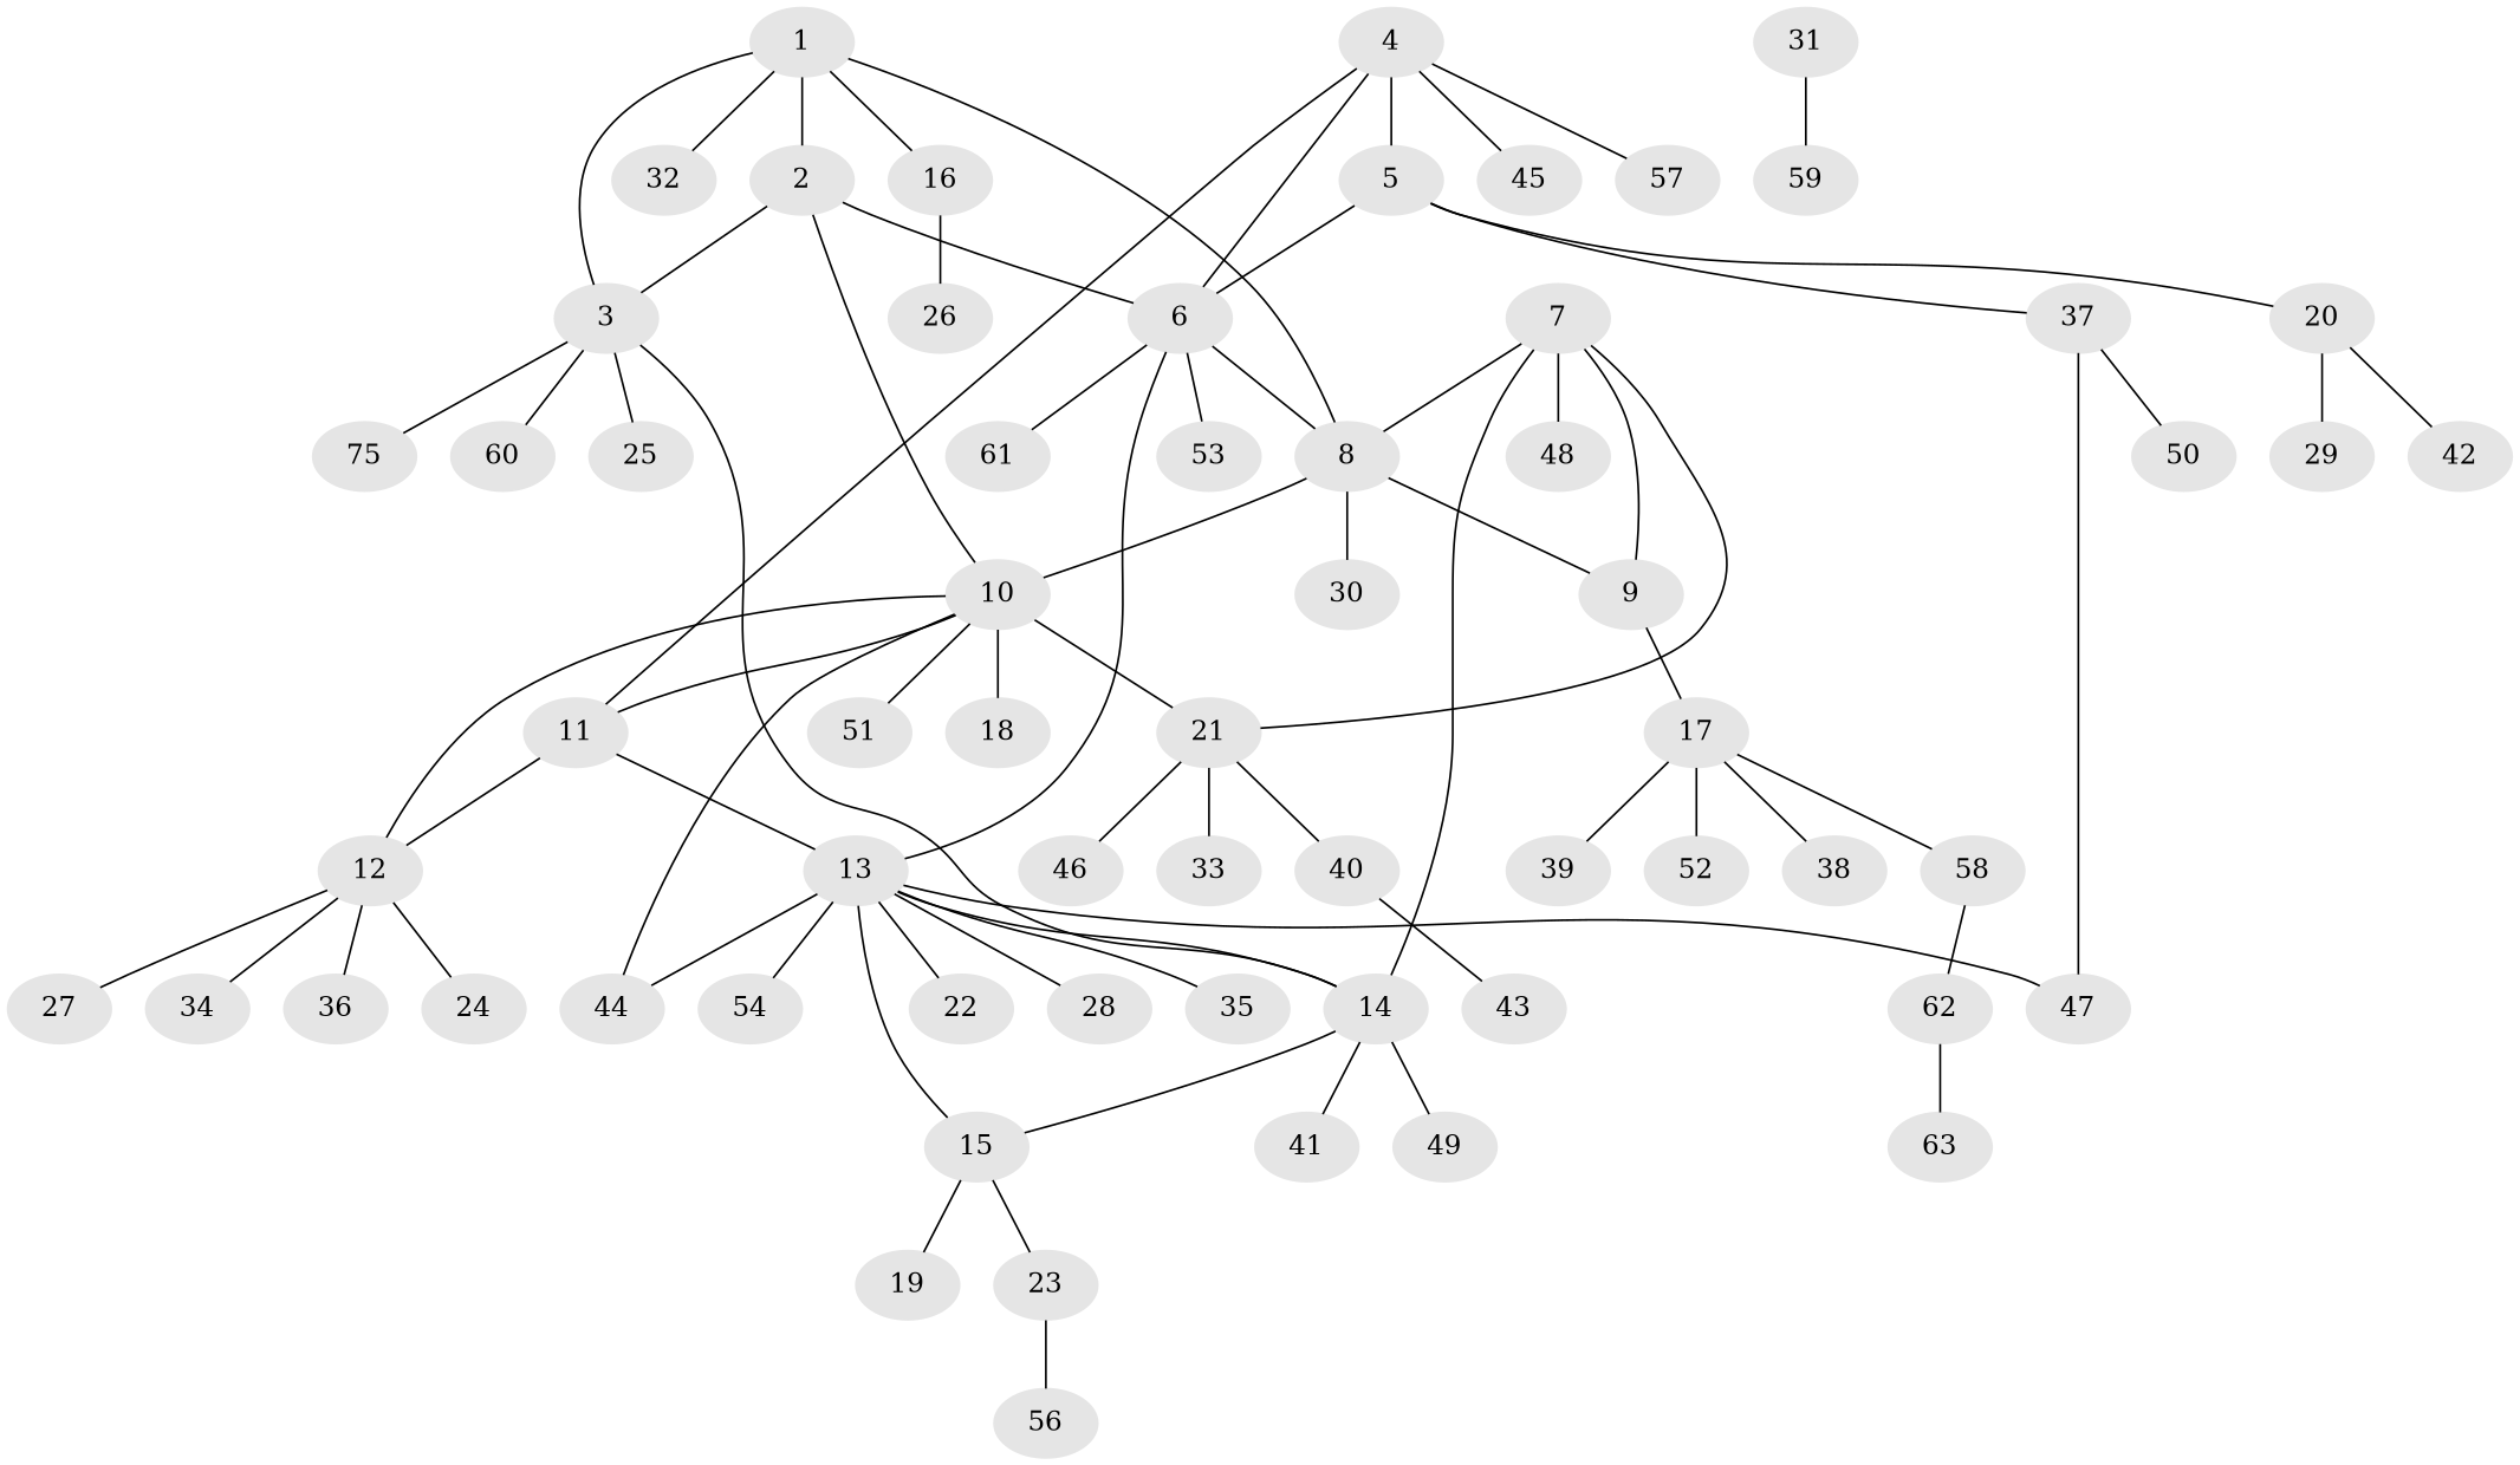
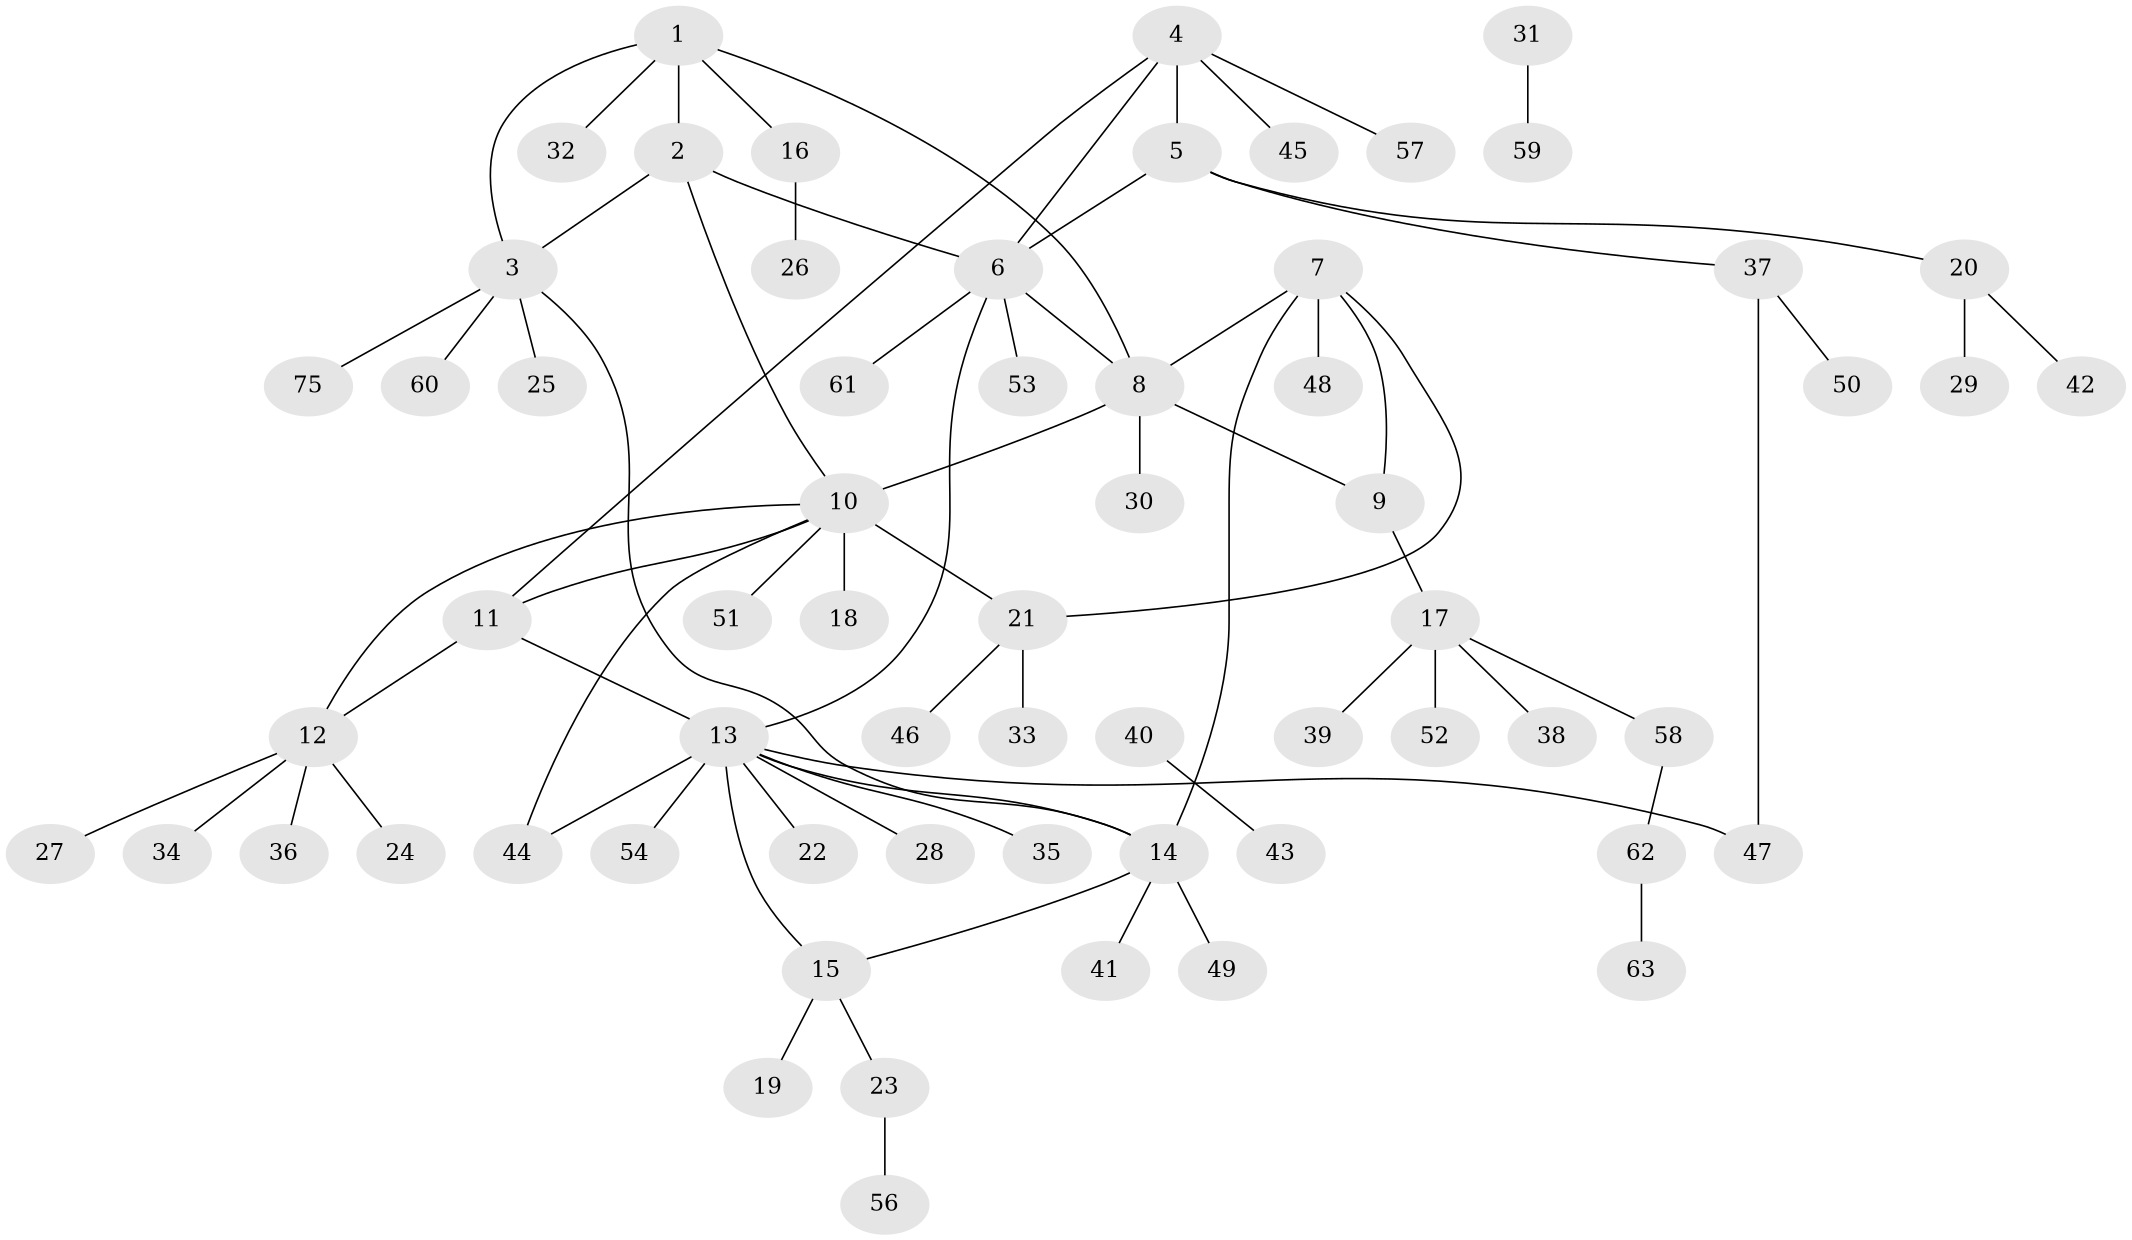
  graph {
    node [color=gray90 style=filled]
    1
    2
    3
    8
    16
    32
    6
    10
    14
    25
    n11 [label=75]
    60
    9
    30
    26
    13
    53
    61
    11
    21
    12
    18
    44
    51
    15
    41
    49
    4
    5
    45
    57
    20
    37
    29
    42
    47
    50
    22
    28
    35
    54
    7
    48
    17
    33
    40
    46
    38
    39
    52
    58
    24
    27
    34
    36
    31
    59
    19
    23
    56
    62
    43
    63
    1 -- 2
    1 -- 3
    1 -- 8
    1 -- 16
    1 -- 32
    2 -- 3
    2 -- 6
    2 -- 10
    3 -- 14
    3 -- 25
    3 -- n11
    3 -- 60
    8 -- 10
    8 -- 9
    8 -- 30
    16 -- 26
    6 -- 8
    6 -- 13
    6 -- 53
    6 -- 61
    10 -- 11
    10 -- 21
    10 -- 12
    10 -- 18
    10 -- 44
    10 -- 51
    14 -- 15
    14 -- 41
    14 -- 49
    9 -- 17
    13 -- 14
    13 -- 44
    13 -- 15
    13 -- 47
    13 -- 22
    13 -- 28
    13 -- 35
    13 -- 54
    11 -- 13
    11 -- 12
    21 -- 33
-   21 -- 40
    21 -- 46
    12 -- 24
    12 -- 27
    12 -- 34
    12 -- 36
    15 -- 19
    15 -- 23
    4 -- 6
    4 -- 11
    4 -- 5
    4 -- 45
    4 -- 57
    5 -- 6
    5 -- 20
    5 -- 37
    20 -- 29
    20 -- 42
    37 -- 47
    37 -- 50
    7 -- 8
    7 -- 14
    7 -- 9
    7 -- 21
    7 -- 48
    17 -- 38
    17 -- 39
    17 -- 52
    17 -- 58
    40 -- 43
    58 -- 62
    31 -- 59
    23 -- 56
    62 -- 63
  }
